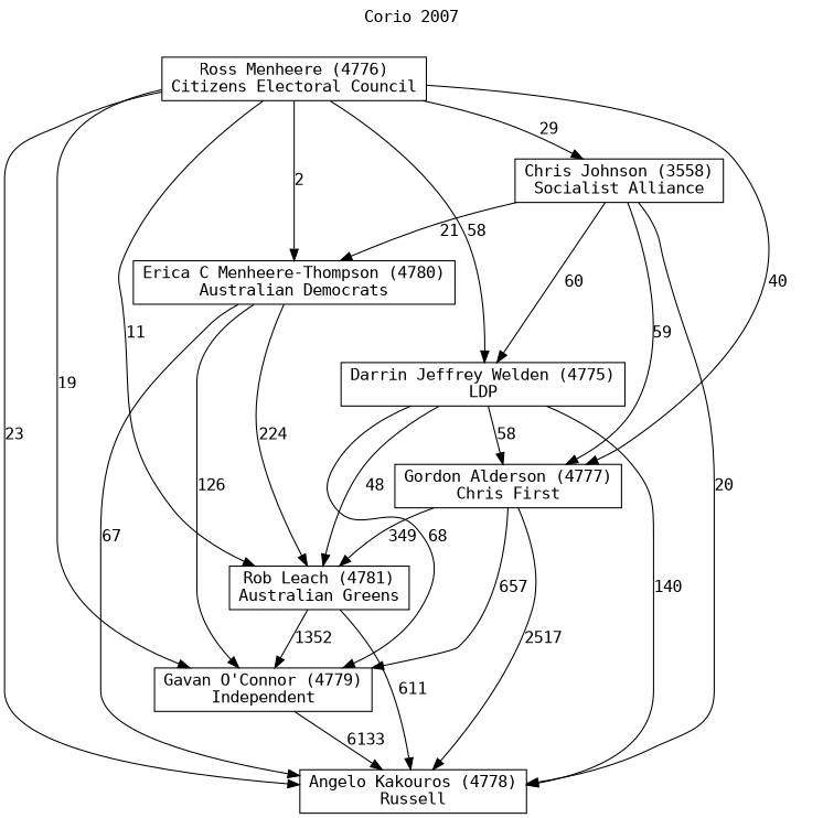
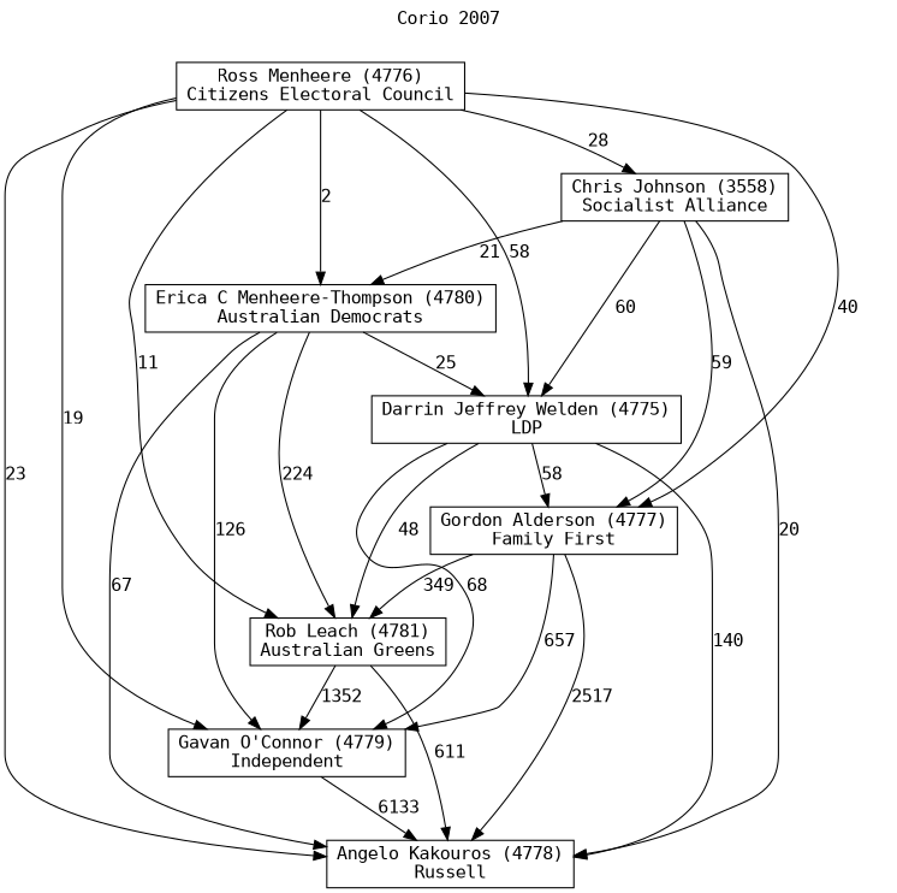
  digraph {
    fontname="DejaVu Sans Mono"
    label="Corio 2007"
    labelloc=t
    mclimit=10
    node [fontname="DejaVu Sans Mono" shape=box]
    edge [fontname="DejaVu Sans Mono"]
    n1 [label="Angelo Kakouros (4778)\nRussell"]
    n2 [label="Gavan O'Connor (4779)\nIndependent"]
    n3 [label="Rob Leach (4781)\nAustralian Greens"]
-   n4 [label="Gordon Alderson (4777)\nChris First"]
+   n4 [label="Gordon Alderson (4777)\nFamily First"]
    n5 [label="Darrin Jeffrey Welden (4775)\nLDP"]
    n6 [label="Erica C Menheere-Thompson (4780)\nAustralian Democrats"]
    n7 [label="Chris Johnson (3558)\nSocialist Alliance"]
    n8 [label="Ross Menheere (4776)\nCitizens Electoral Council"]
    n2 -> n1 [label=6133]
    n3 -> n1 [label=611]
    n3 -> n2 [label=1352]
    n4 -> n1 [label=2517]
    n4 -> n2 [label=657]
    n4 -> n3 [label=349]
    n5 -> n1 [label=140]
    n5 -> n2 [label=68]
    n5 -> n3 [label=48]
    n5 -> n4 [label=58]
    n6 -> n1 [label=67]
    n6 -> n2 [label=126]
    n6 -> n3 [label=224]
+   n6 -> n5 [label=25]
    n7 -> n1 [label=20]
    n7 -> n4 [label=59]
    n7 -> n5 [label=60]
    n7 -> n6 [label=21]
    n8 -> n1 [label=23]
    n8 -> n2 [label=19]
    n8 -> n3 [label=11]
    n8 -> n4 [label=40]
    n8 -> n5 [label=58]
    n8 -> n6 [label=2]
-   n8 -> n7 [label=29]
+   n8 -> n7 [label=28]
  }
